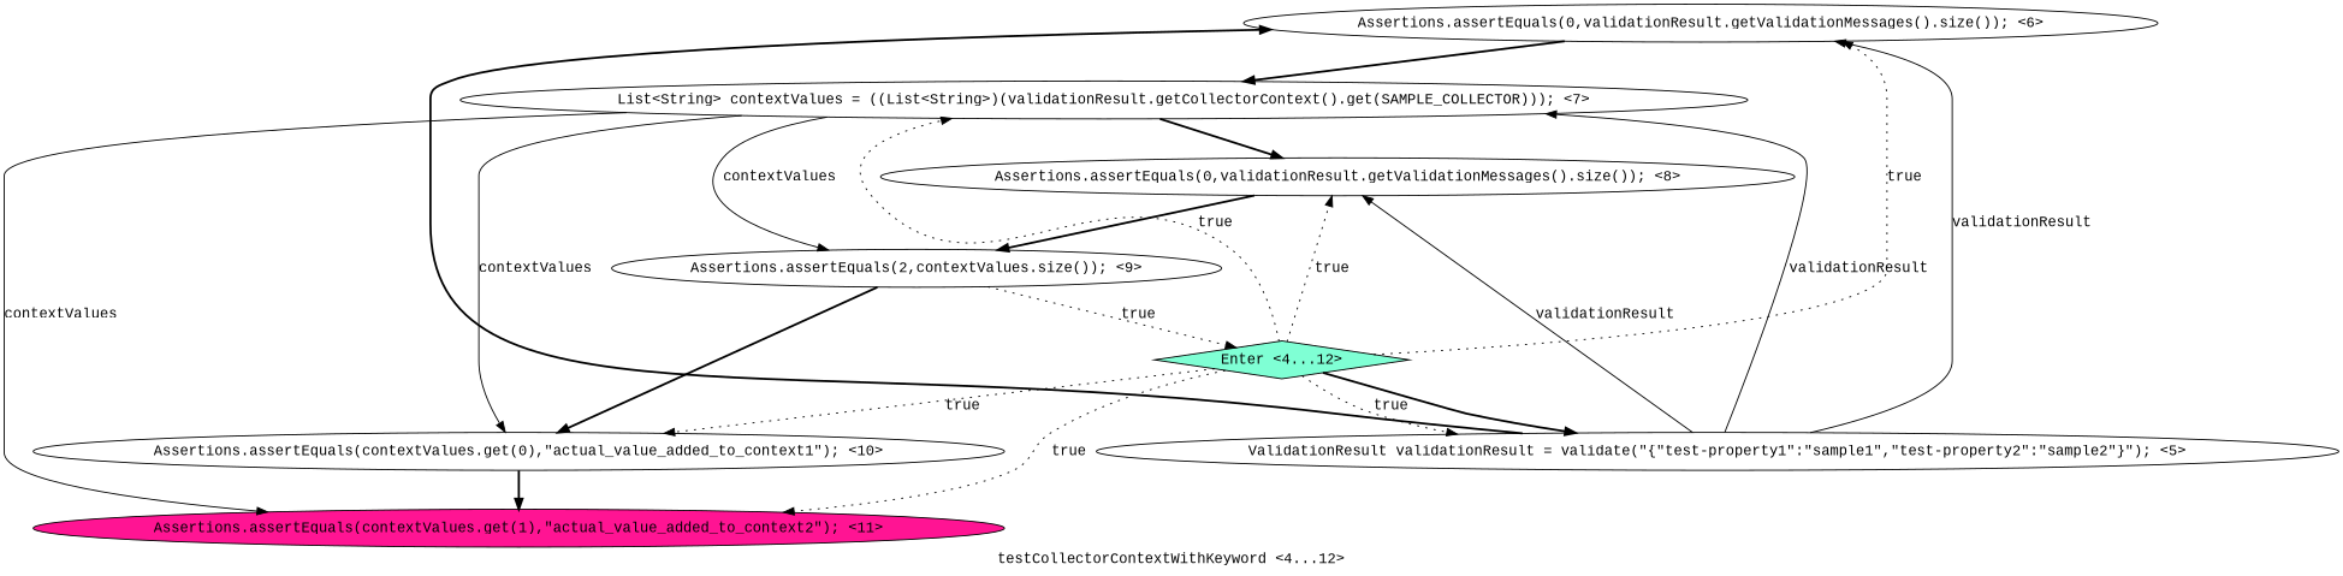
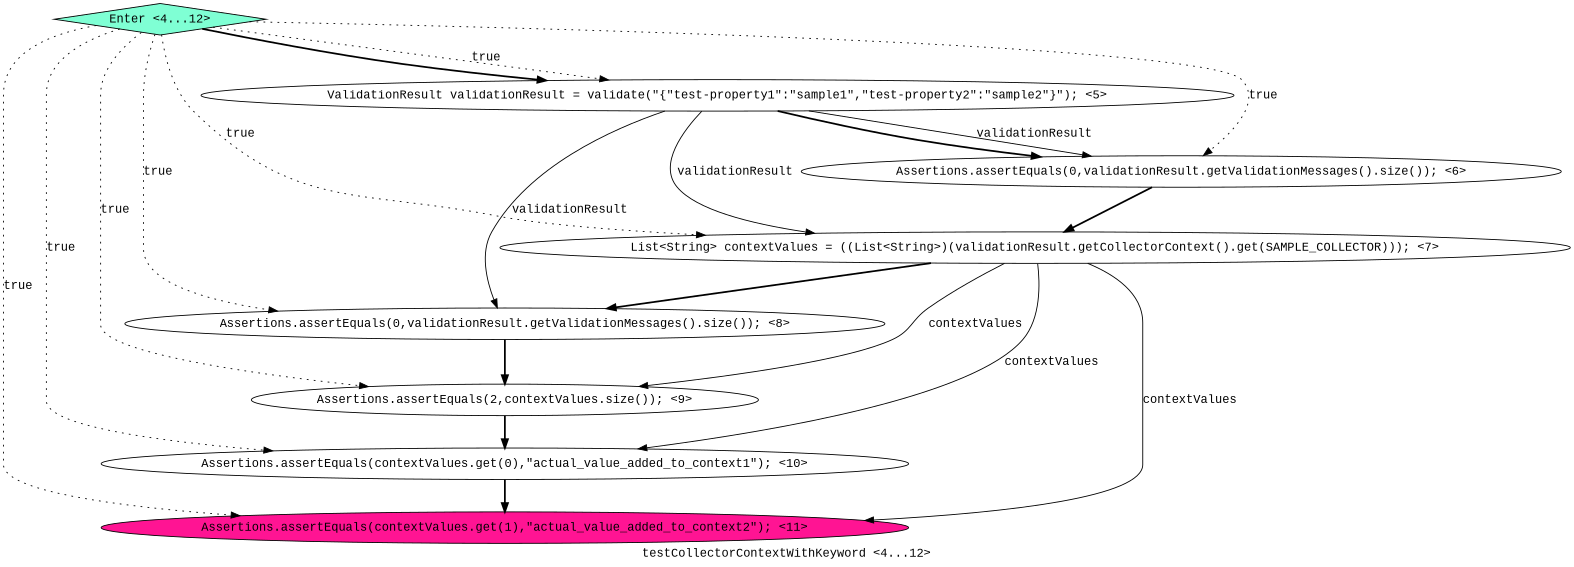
  digraph {
    label="testCollectorContextWithKeyword <4...12>"
    fontname="Liberation Mono"
    node [fillcolor=white shape=ellipse style=filled fontname="Liberation Mono"]
    edge [style=bold fontname="Liberation Mono"]
    n1 [label="Assertions.assertEquals(0,validationResult.getValidationMessages().size()); <6>"]
    n2 [label="List<String> contextValues = ((List<String>)(validationResult.getCollectorContext().get(SAMPLE_COLLECTOR))); <7>"]
    n3 [label="Assertions.assertEquals(contextValues.get(0),\"actual_value_added_to_context1\"); <10>"]
    n4 [label="Assertions.assertEquals(0,validationResult.getValidationMessages().size()); <8>"]
    n5 [fillcolor=deeppink label="Assertions.assertEquals(contextValues.get(1),\"actual_value_added_to_context2\"); <11>"]
    n6 [label="Assertions.assertEquals(2,contextValues.size()); <9>"]
    n7 [label="ValidationResult validationResult = validate(\"{\"test-property1\":\"sample1\",\"test-property2\":\"sample2\"}\"); <5>"]
    n8 [fillcolor=aquamarine label="Enter <4...12>" shape=diamond]
    n1 -> n2
    n2 -> n3 [label=contextValues style=solid]
    n2 -> n4
    n2 -> n5 [label=contextValues style=solid]
    n2 -> n6 [label=contextValues style=solid]
    n3 -> n5
    n4 -> n6
    n6 -> n3
    n7 -> n1 [label=validationResult style=solid]
    n7 -> n1
    n7 -> n2 [label=validationResult style=solid]
    n7 -> n4 [label=validationResult style=solid]
    n8 -> n1 [label=true style=dotted]
    n8 -> n2 [label=true style=dotted]
    n8 -> n3 [label=true style=dotted]
    n8 -> n4 [label=true style=dotted]
    n8 -> n5 [label=true style=dotted]
-   n6 -> n8 [label=true style=dotted]
+   n8 -> n6 [label=true style=dotted]
    n8 -> n7 [label=true style=dotted]
    n8 -> n7
  }
